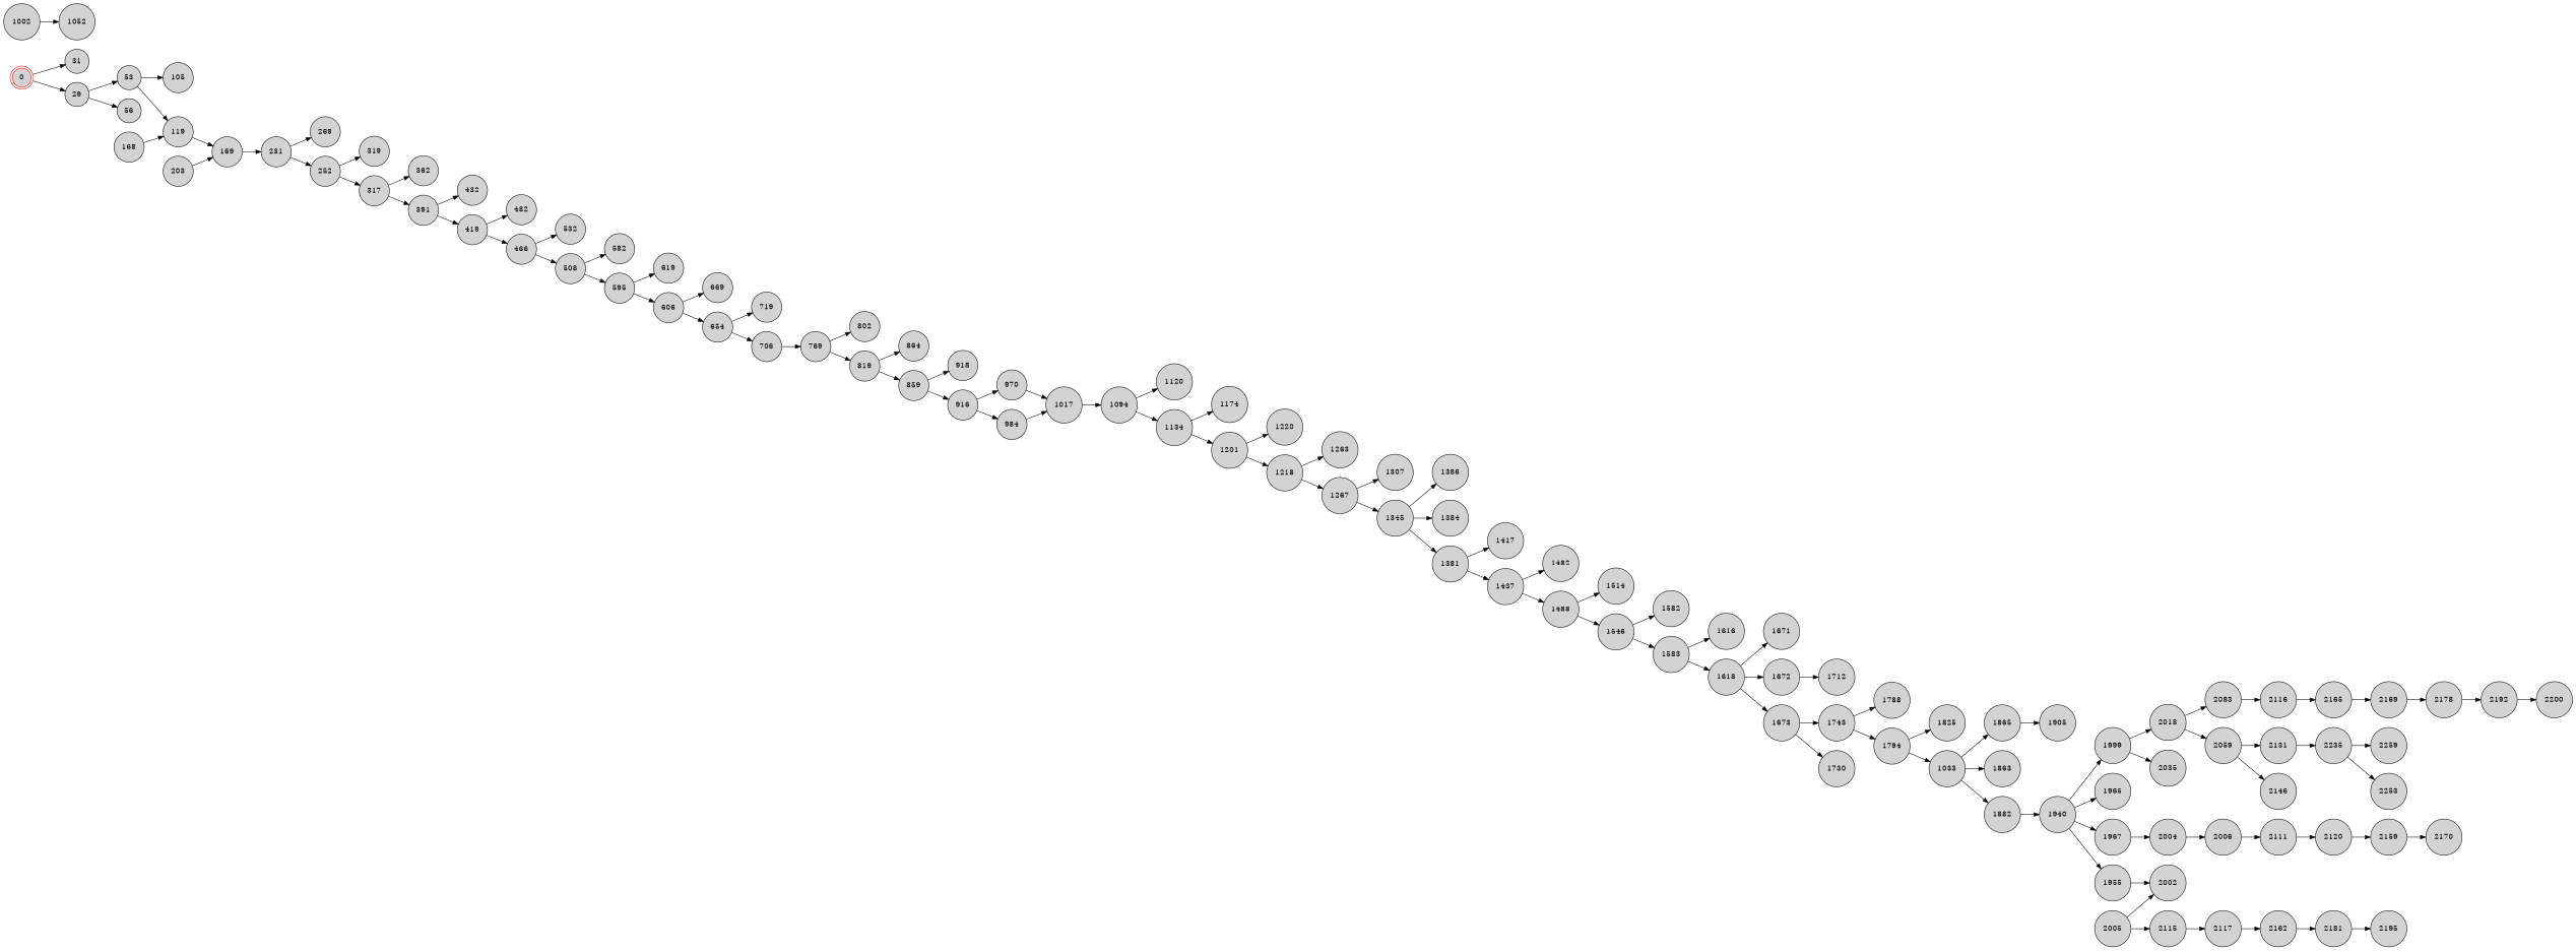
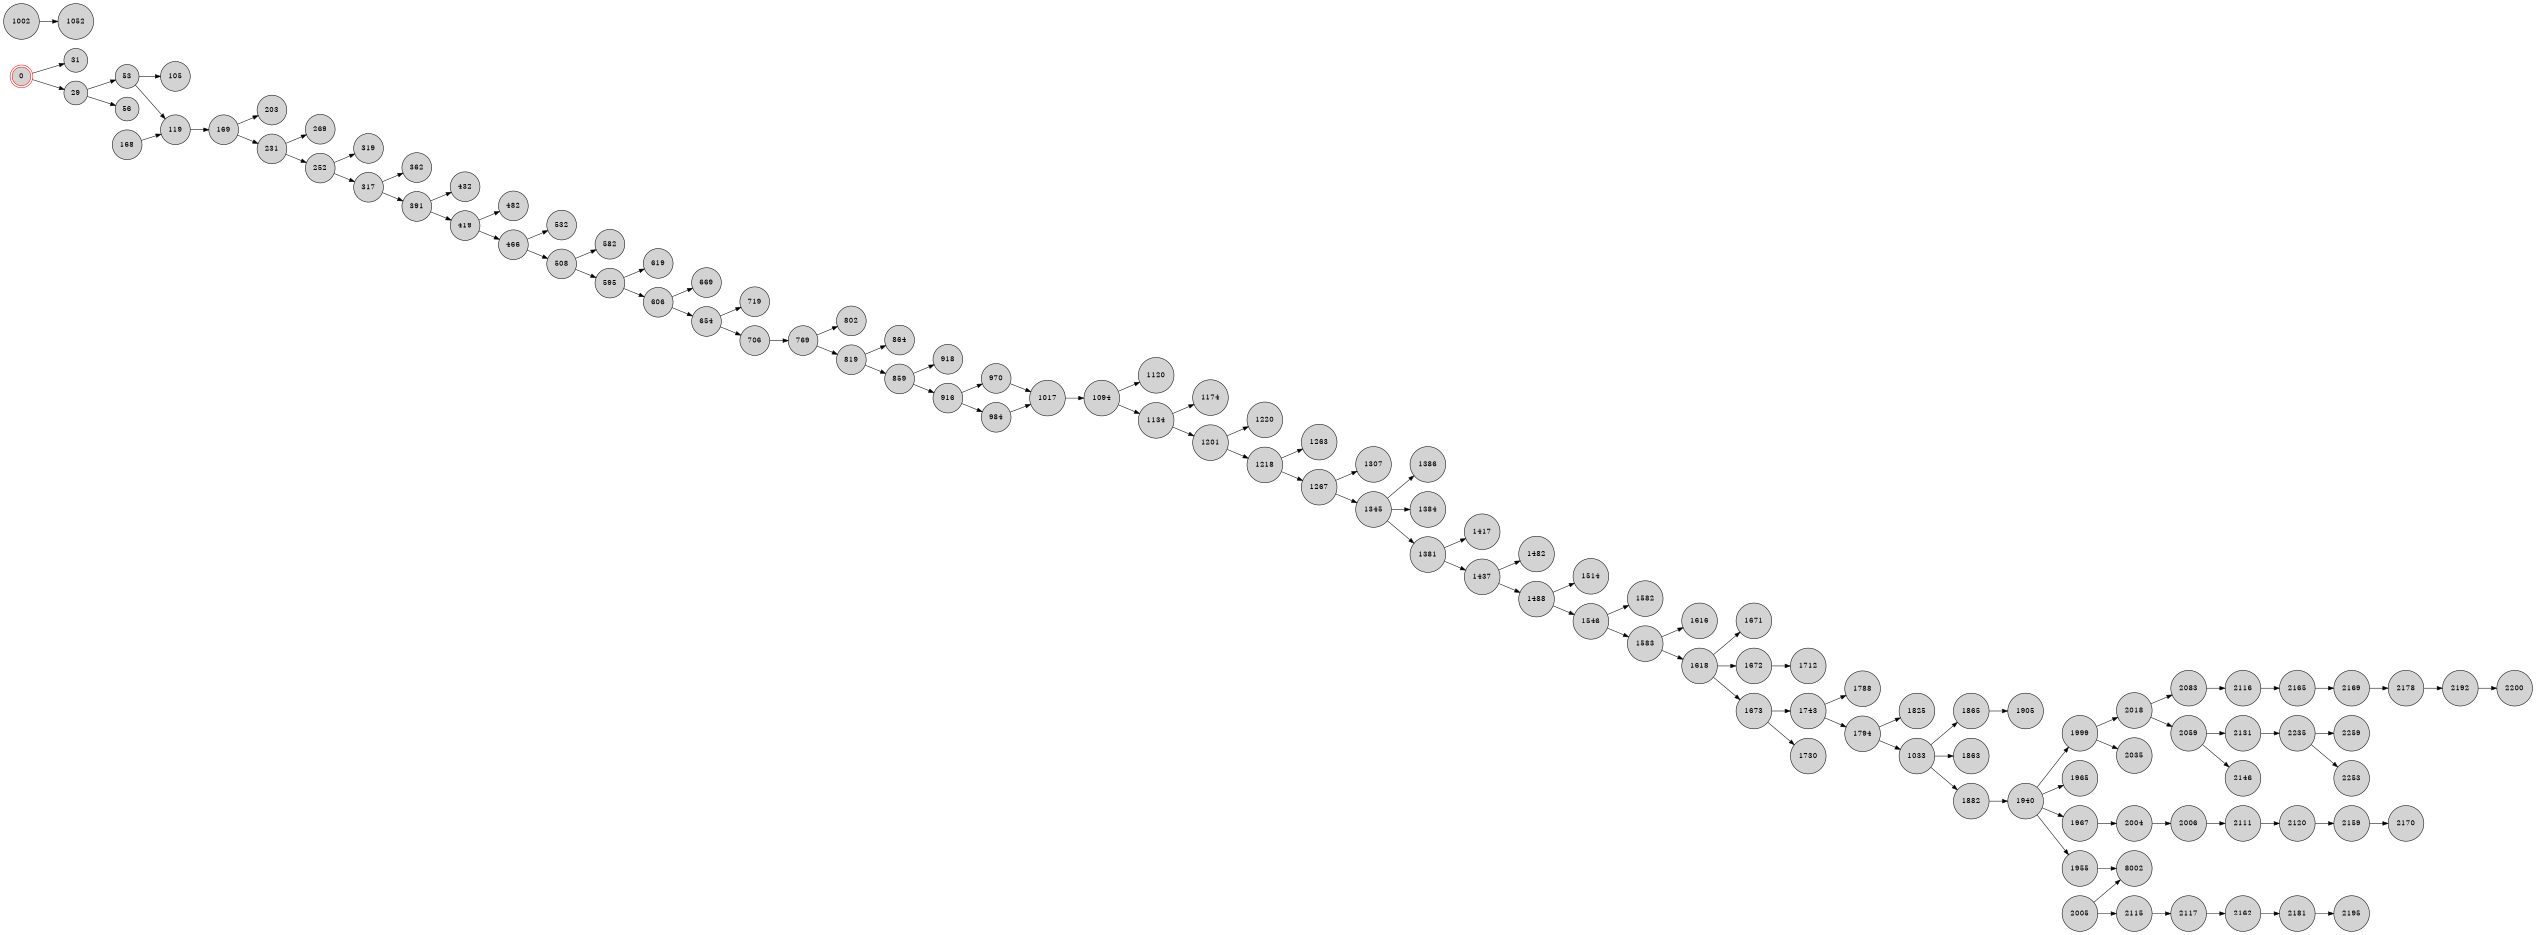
  digraph {
    rankdir=LR
    node [fillcolor=lightgray shape=circle style=filled]
    0 [color=red shape=doublecircle]
    31
    29
    56
    53
    105
    119
    169
    168
    203
    231
    269
    252
    319
    317
    362
    391
    432
    419
    482
    466
    532
    508
    582
    595
    619
    606
    669
    654
    719
    706
    769
    802
    819
    864
    859
    918
    916
    970
    984
    1017
    1002
    1052
    1094
    1120
    1134
    1174
    1201
    1220
    1218
    1263
    1267
    1307
    1345
    1386
    1384
    1381
    1417
    1437
    1482
    1488
    1514
    1546
    1582
    1583
    1616
    1618
    1671
    1672
    1673
    1712
    1730
    1743
    1788
    1794
    1825
    n77 [label=1033]
    1865
    1863
    1882
    1905
    1940
    1965
    1955
    1967
    1999
-   2002
+   2002 [label=8002]
    2004
    2035
    2018
    2006
    2005
    2115
    2111
    2083
    2059
    2116
    2146
    2131
    2165
    2120
    2117
    2169
    2162
    2159
    2235
    2170
    2181
    2178
    2192
    2200
    2195
    2253
    2259
    0 -> 31
    0 -> 29
    29 -> 56
    29 -> 53
    53 -> 105
    53 -> 119
    119 -> 169
-   203 -> 169
+   169 -> 203
    169 -> 231
    168 -> 119
    231 -> 269
    231 -> 252
    252 -> 319
    252 -> 317
    317 -> 362
    317 -> 391
    391 -> 432
    391 -> 419
    419 -> 482
    419 -> 466
    466 -> 532
    466 -> 508
    508 -> 582
    508 -> 595
    595 -> 619
    595 -> 606
    606 -> 669
    606 -> 654
    654 -> 719
    654 -> 706
    706 -> 769
    769 -> 802
    769 -> 819
    819 -> 864
    819 -> 859
    859 -> 918
    859 -> 916
    916 -> 970
    916 -> 984
    970 -> 1017
    984 -> 1017
    1017 -> 1094
    1002 -> 1052
    1094 -> 1120
    1094 -> 1134
    1134 -> 1174
    1134 -> 1201
    1201 -> 1220
    1201 -> 1218
    1218 -> 1263
    1218 -> 1267
    1267 -> 1307
    1267 -> 1345
    1345 -> 1386
    1345 -> 1384
    1345 -> 1381
    1381 -> 1417
    1381 -> 1437
    1437 -> 1482
    1437 -> 1488
    1488 -> 1514
    1488 -> 1546
    1546 -> 1582
    1546 -> 1583
    1583 -> 1616
    1583 -> 1618
    1618 -> 1671
    1618 -> 1672
    1618 -> 1673
    1672 -> 1712
    1673 -> 1730
    1673 -> 1743
    1743 -> 1788
    1743 -> 1794
    1794 -> 1825
    1794 -> n77
    n77 -> 1865
    n77 -> 1863
    n77 -> 1882
    1865 -> 1905
    1882 -> 1940
    1940 -> 1965
    1940 -> 1955
    1940 -> 1967
    1940 -> 1999
    1955 -> 2002
    1967 -> 2004
    1999 -> 2035
    1999 -> 2018
    2004 -> 2006
    2018 -> 2083
    2018 -> 2059
    2006 -> 2111
    2005 -> 2002
    2005 -> 2115
    2115 -> 2117
    2111 -> 2120
    2083 -> 2116
    2059 -> 2146
    2059 -> 2131
    2116 -> 2165
    2131 -> 2235
    2165 -> 2169
    2120 -> 2159
    2117 -> 2162
    2169 -> 2178
    2162 -> 2181
    2159 -> 2170
    2235 -> 2253
    2235 -> 2259
    2181 -> 2195
    2178 -> 2192
    2192 -> 2200
  }
